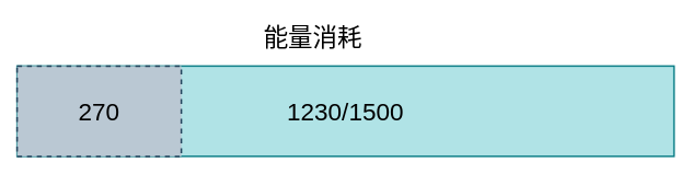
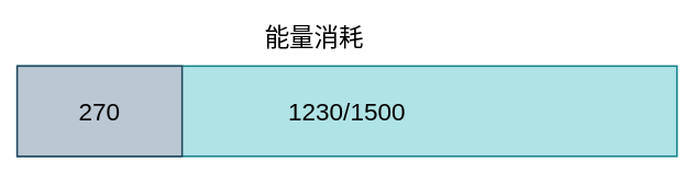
  <mxCell id="0" />
  <mxCell id="1" parent="0" />
  <mxCell id="2" value="&lt;font style=&quot;font-size: 30px;&quot;&gt;1230/1500&lt;/font&gt;" style="rounded=0;whiteSpace=wrap;html=1;strokeWidth=2;fillColor=#b0e3e6;strokeColor=#0e8088;" vertex="1" parent="1"><mxGeometry x="20" y="80" width="800" height="110" as="geometry" /></mxCell>
- <mxCell id="3" value="270" style="rounded=0;whiteSpace=wrap;html=1;strokeColor=#23445d;strokeWidth=2;fontSize=30;fillColor=#bac8d3;dashed=1;" vertex="1" parent="1"><mxGeometry x="20" y="80" width="200" height="110" as="geometry" /></mxCell>
+ <mxCell id="3" value="270" style="rounded=0;whiteSpace=wrap;html=1;strokeColor=#23445d;strokeWidth=2;fontSize=30;fillColor=#bac8d3;" vertex="1" parent="1"><mxGeometry x="20" y="80" width="200" height="110" as="geometry" /></mxCell>
  <mxCell id="4" value="能量消耗" style="text;html=1;align=center;verticalAlign=middle;resizable=0;points=[];autosize=1;strokeColor=none;fillColor=none;fontSize=30;strokeWidth=2;" vertex="1" parent="1"><mxGeometry x="310" y="20" width="140" height="50" as="geometry" /></mxCell>
